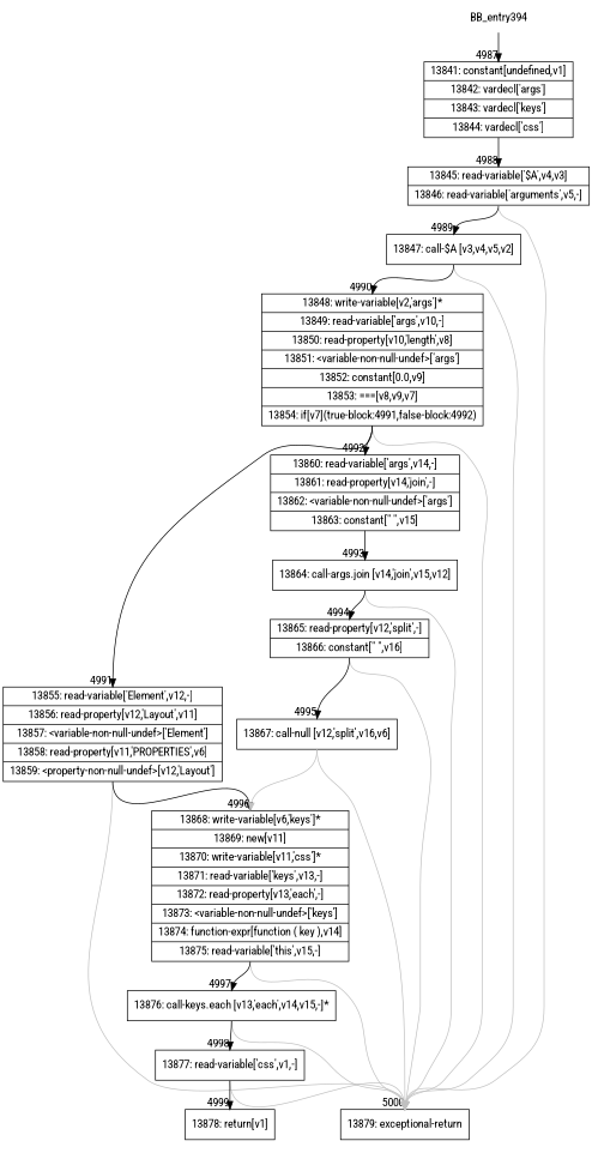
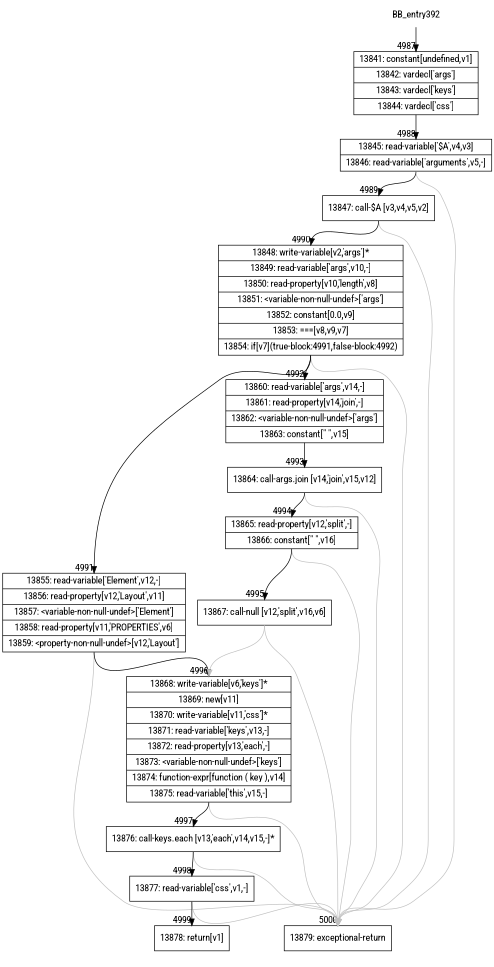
  digraph {
    fontname="Roboto Condensed"
    rankdir=TD
    node [fontname="Roboto Condensed" shape=record]
    edge [fontname="Roboto Condensed" headport=n tailport=s]
-   BB_entry392 [shape=none label=BB_entry394]
+   BB_entry392 [shape=none]
    n2 [label="{13841: constant[undefined,v1]|13842: vardecl['args']|13843: vardecl['keys']|13844: vardecl['css']}"]
    n3 [label="{13845: read-variable['$A',v4,v3]|13846: read-variable['arguments',v5,-]}"]
    n4 [label="{13847: call-$A [v3,v4,v5,v2]}"]
    n5 [label="{13879: exceptional-return}"]
    n6 [label="{13848: write-variable[v2,'args']*|13849: read-variable['args',v10,-]|13850: read-property[v10,'length',v8]|13851: \<variable-non-null-undef\>['args']|13852: constant[0.0,v9]|13853: ===[v8,v9,v7]|13854: if[v7](true-block:4991,false-block:4992)}"]
    n7 [label="{13855: read-variable['Element',v12,-]|13856: read-property[v12,'Layout',v11]|13857: \<variable-non-null-undef\>['Element']|13858: read-property[v11,'PROPERTIES',v6]|13859: \<property-non-null-undef\>[v12,'Layout']}"]
    n8 [label="{13860: read-variable['args',v14,-]|13861: read-property[v14,'join',-]|13862: \<variable-non-null-undef\>['args']|13863: constant[\" \",v15]}"]
    n9 [label="{13868: write-variable[v6,'keys']*|13869: new[v11]|13870: write-variable[v11,'css']*|13871: read-variable['keys',v13,-]|13872: read-property[v13,'each',-]|13873: \<variable-non-null-undef\>['keys']|13874: function-expr[function ( key ),v14]|13875: read-variable['this',v15,-]}"]
    n10 [label="{13864: call-args.join [v14,'join',v15,v12]}"]
    n11 [label="{13876: call-keys.each [v13,'each',v14,v15,-]*}"]
    n12 [label="{13865: read-property[v12,'split',-]|13866: constant[\" \",v16]}"]
    n13 [label="{13877: read-variable['css',v1,-]}"]
    n14 [label="{13867: call-null [v12,'split',v16,v6]}"]
    n15 [label="{13878: return[v1]}"]
    BB_entry392 -> n2 [headlabel="    4987"]
    n2 -> n3 [headlabel="      4988"]
    n3 -> n4 [headlabel="      4989"]
    n3 -> n5 [color=gray headlabel="      5000"]
    n4 -> n5 [color=gray]
    n4 -> n6 [headlabel="      4990"]
    n6 -> n5 [color=gray]
    n6 -> n7 [headlabel="      4991"]
    n6 -> n8 [headlabel="      4992"]
    n7 -> n5 [color=gray]
    n7 -> n9 [headlabel="      4996"]
    n8 -> n10 [headlabel="      4993"]
    n9 -> n5 [color=gray]
    n9 -> n11 [headlabel="      4997"]
    n10 -> n5 [color=gray]
    n10 -> n12 [headlabel="      4994"]
    n11 -> n5 [color=gray]
    n11 -> n13 [headlabel="      4998"]
    n12 -> n5 [color=gray]
    n12 -> n14 [headlabel="      4995"]
    n13 -> n5 [color=gray]
    n13 -> n15 [headlabel="      4999"]
    n14 -> n5 [color=gray]
    n14 -> n9 [color=gray]
  }
